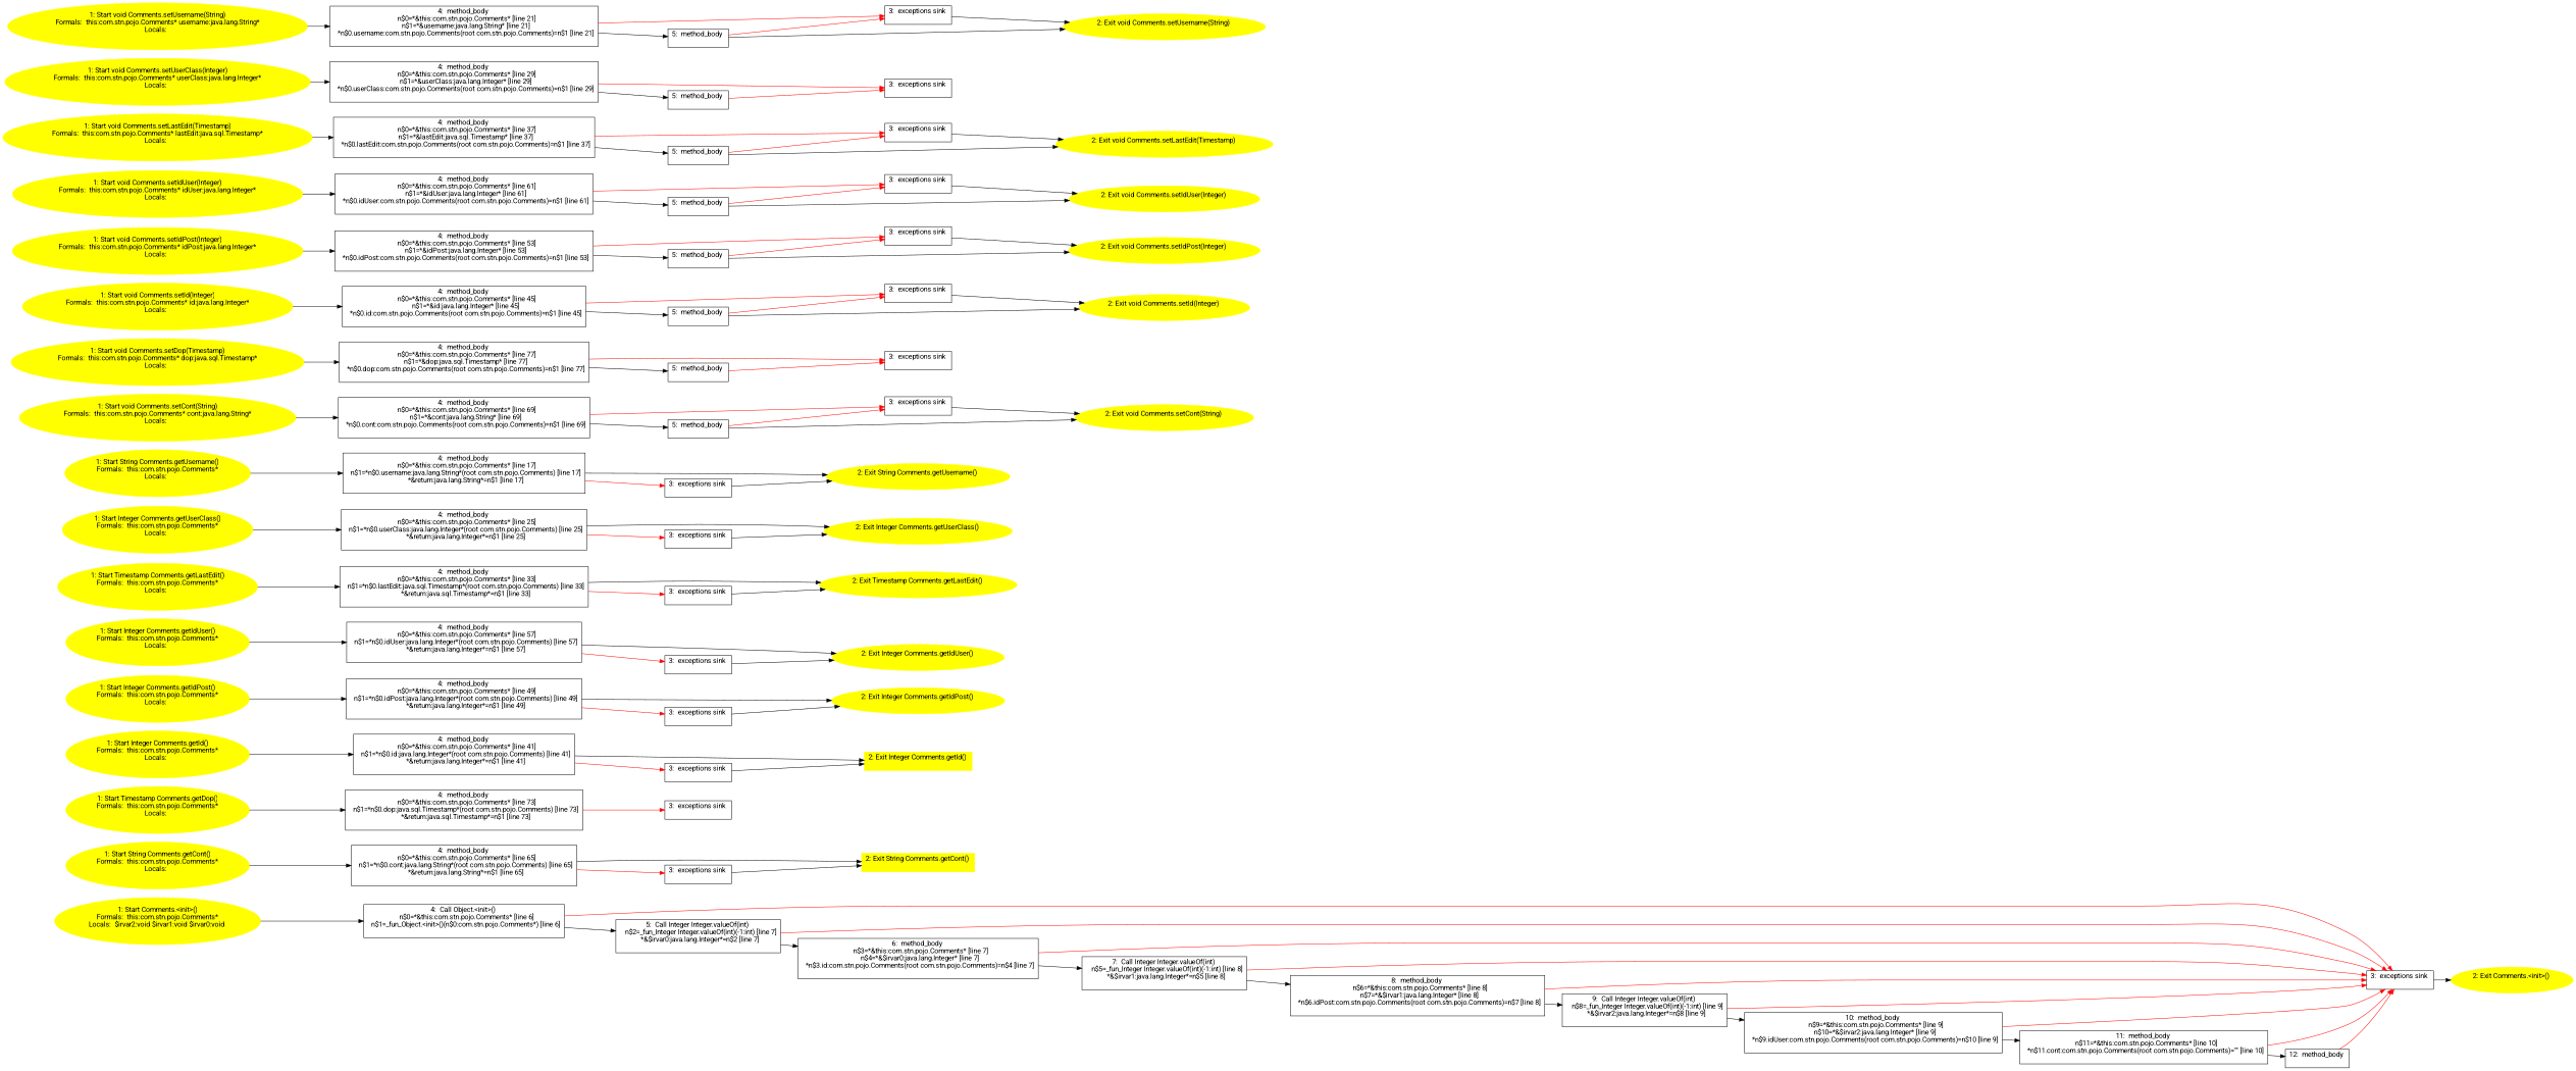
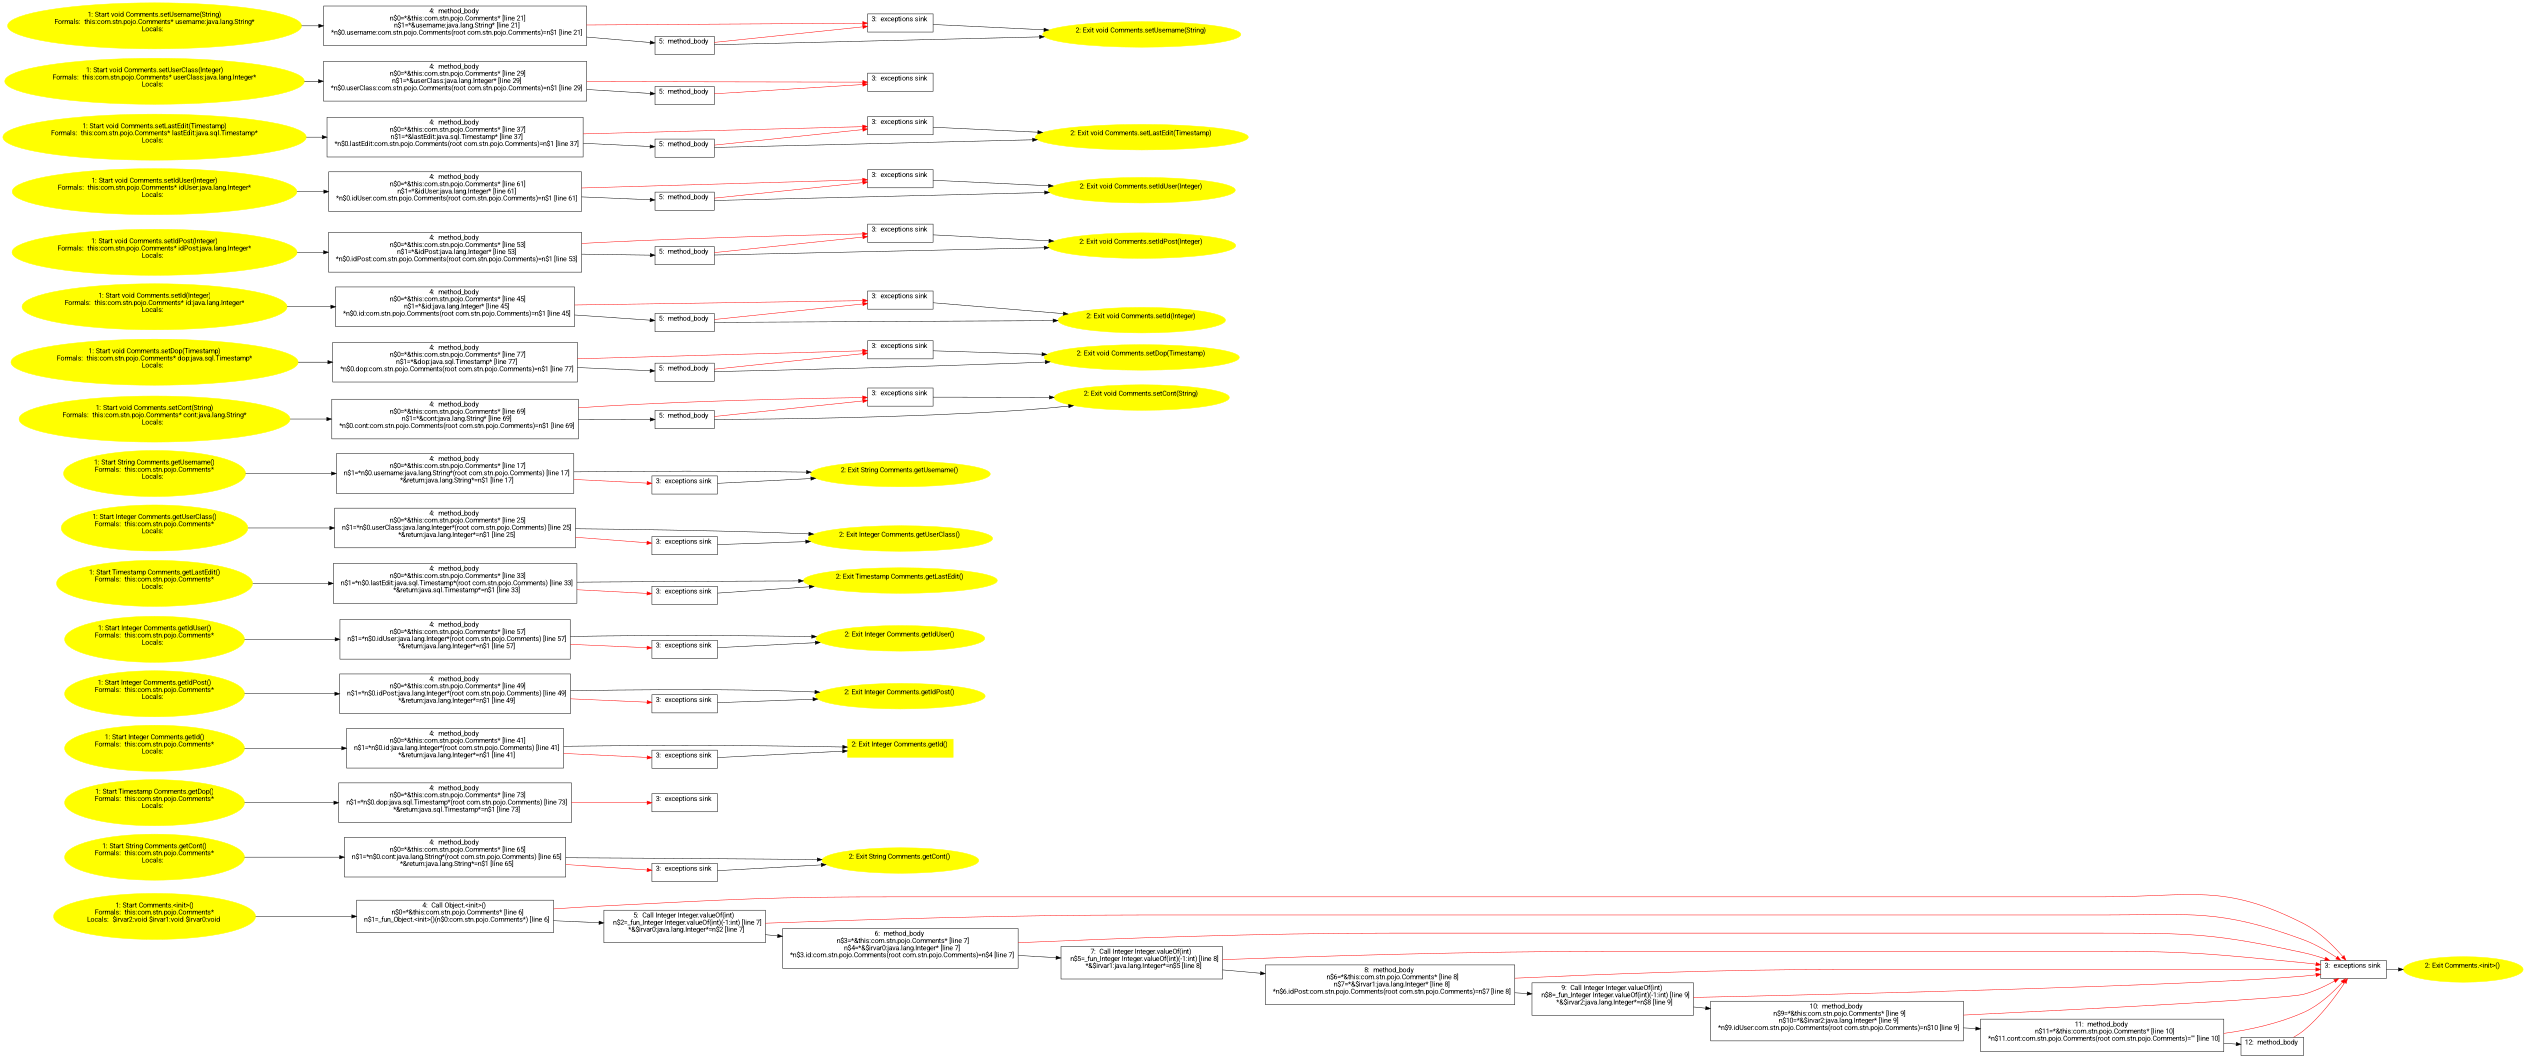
  digraph {
    fontname=Roboto
    rankdir=LR
    node [fontname=Roboto shape=box]
    edge [fontname=Roboto]
    n1 [color=yellow label="1: Start Comments.<init>()\nFormals:  this:com.stn.pojo.Comments*\nLocals:  $irvar2:void $irvar1:void $irvar0:void \n  " style=filled shape=""]
    n2 [label="4:  Call Object.<init>() \n   n$0=*&this:com.stn.pojo.Comments* [line 6]\n  n$1=_fun_Object.<init>()(n$0:com.stn.pojo.Comments*) [line 6]\n "]
    n3 [label="3:  exceptions sink \n  "]
    n4 [label="5:  Call Integer Integer.valueOf(int) \n   n$2=_fun_Integer Integer.valueOf(int)(-1:int) [line 7]\n  *&$irvar0:java.lang.Integer*=n$2 [line 7]\n "]
    n5 [color=yellow label="2: Exit Comments.<init>() \n  " style=filled shape=""]
    n6 [label="6:  method_body \n   n$3=*&this:com.stn.pojo.Comments* [line 7]\n  n$4=*&$irvar0:java.lang.Integer* [line 7]\n  *n$3.id:com.stn.pojo.Comments(root com.stn.pojo.Comments)=n$4 [line 7]\n "]
    n7 [label="7:  Call Integer Integer.valueOf(int) \n   n$5=_fun_Integer Integer.valueOf(int)(-1:int) [line 8]\n  *&$irvar1:java.lang.Integer*=n$5 [line 8]\n "]
    n8 [label="8:  method_body \n   n$6=*&this:com.stn.pojo.Comments* [line 8]\n  n$7=*&$irvar1:java.lang.Integer* [line 8]\n  *n$6.idPost:com.stn.pojo.Comments(root com.stn.pojo.Comments)=n$7 [line 8]\n "]
    n9 [label="9:  Call Integer Integer.valueOf(int) \n   n$8=_fun_Integer Integer.valueOf(int)(-1:int) [line 9]\n  *&$irvar2:java.lang.Integer*=n$8 [line 9]\n "]
    n10 [label="10:  method_body \n   n$9=*&this:com.stn.pojo.Comments* [line 9]\n  n$10=*&$irvar2:java.lang.Integer* [line 9]\n  *n$9.idUser:com.stn.pojo.Comments(root com.stn.pojo.Comments)=n$10 [line 9]\n "]
    n11 [label="11:  method_body \n   n$11=*&this:com.stn.pojo.Comments* [line 10]\n  *n$11.cont:com.stn.pojo.Comments(root com.stn.pojo.Comments)=\"\" [line 10]\n "]
    n12 [label="12:  method_body \n  "]
    n13 [color=yellow label="1: Start String Comments.getCont()\nFormals:  this:com.stn.pojo.Comments*\nLocals:  \n  " style=filled shape=""]
    n14 [label="4:  method_body \n   n$0=*&this:com.stn.pojo.Comments* [line 65]\n  n$1=*n$0.cont:java.lang.String*(root com.stn.pojo.Comments) [line 65]\n  *&return:java.lang.String*=n$1 [line 65]\n "]
-   n15 [color=yellow label="2: Exit String Comments.getCont() \n  " style=filled]
+   n15 [color=yellow label="2: Exit String Comments.getCont() \n  " style=filled shape=""]
    n16 [label="3:  exceptions sink \n  "]
    n17 [color=yellow label="1: Start Timestamp Comments.getDop()\nFormals:  this:com.stn.pojo.Comments*\nLocals:  \n  " style=filled shape=""]
    n18 [label="4:  method_body \n   n$0=*&this:com.stn.pojo.Comments* [line 73]\n  n$1=*n$0.dop:java.sql.Timestamp*(root com.stn.pojo.Comments) [line 73]\n  *&return:java.sql.Timestamp*=n$1 [line 73]\n "]
    n19 [label="3:  exceptions sink \n  "]
    n20 [color=yellow label="1: Start Integer Comments.getId()\nFormals:  this:com.stn.pojo.Comments*\nLocals:  \n  " style=filled shape=""]
    n21 [label="4:  method_body \n   n$0=*&this:com.stn.pojo.Comments* [line 41]\n  n$1=*n$0.id:java.lang.Integer*(root com.stn.pojo.Comments) [line 41]\n  *&return:java.lang.Integer*=n$1 [line 41]\n "]
    n22 [color=yellow label="2: Exit Integer Comments.getId() \n  " style=filled]
    n23 [label="3:  exceptions sink \n  "]
    n24 [color=yellow label="1: Start Integer Comments.getIdPost()\nFormals:  this:com.stn.pojo.Comments*\nLocals:  \n  " style=filled shape=""]
    n25 [label="4:  method_body \n   n$0=*&this:com.stn.pojo.Comments* [line 49]\n  n$1=*n$0.idPost:java.lang.Integer*(root com.stn.pojo.Comments) [line 49]\n  *&return:java.lang.Integer*=n$1 [line 49]\n "]
    n26 [color=yellow label="2: Exit Integer Comments.getIdPost() \n  " style=filled shape=""]
    n27 [label="3:  exceptions sink \n  "]
    n28 [color=yellow label="1: Start Integer Comments.getIdUser()\nFormals:  this:com.stn.pojo.Comments*\nLocals:  \n  " style=filled shape=""]
    n29 [label="4:  method_body \n   n$0=*&this:com.stn.pojo.Comments* [line 57]\n  n$1=*n$0.idUser:java.lang.Integer*(root com.stn.pojo.Comments) [line 57]\n  *&return:java.lang.Integer*=n$1 [line 57]\n "]
    n30 [color=yellow label="2: Exit Integer Comments.getIdUser() \n  " style=filled shape=""]
    n31 [label="3:  exceptions sink \n  "]
    n32 [color=yellow label="1: Start Timestamp Comments.getLastEdit()\nFormals:  this:com.stn.pojo.Comments*\nLocals:  \n  " style=filled shape=""]
    n33 [label="4:  method_body \n   n$0=*&this:com.stn.pojo.Comments* [line 33]\n  n$1=*n$0.lastEdit:java.sql.Timestamp*(root com.stn.pojo.Comments) [line 33]\n  *&return:java.sql.Timestamp*=n$1 [line 33]\n "]
    n34 [color=yellow label="2: Exit Timestamp Comments.getLastEdit() \n  " style=filled shape=""]
    n35 [label="3:  exceptions sink \n  "]
    n36 [color=yellow label="1: Start Integer Comments.getUserClass()\nFormals:  this:com.stn.pojo.Comments*\nLocals:  \n  " style=filled shape=""]
    n37 [label="4:  method_body \n   n$0=*&this:com.stn.pojo.Comments* [line 25]\n  n$1=*n$0.userClass:java.lang.Integer*(root com.stn.pojo.Comments) [line 25]\n  *&return:java.lang.Integer*=n$1 [line 25]\n "]
    n38 [color=yellow label="2: Exit Integer Comments.getUserClass() \n  " style=filled shape=""]
    n39 [label="3:  exceptions sink \n  "]
    n40 [color=yellow label="1: Start String Comments.getUsername()\nFormals:  this:com.stn.pojo.Comments*\nLocals:  \n  " style=filled shape=""]
    n41 [label="4:  method_body \n   n$0=*&this:com.stn.pojo.Comments* [line 17]\n  n$1=*n$0.username:java.lang.String*(root com.stn.pojo.Comments) [line 17]\n  *&return:java.lang.String*=n$1 [line 17]\n "]
    n42 [color=yellow label="2: Exit String Comments.getUsername() \n  " style=filled shape=""]
    n43 [label="3:  exceptions sink \n  "]
    n44 [color=yellow label="1: Start void Comments.setCont(String)\nFormals:  this:com.stn.pojo.Comments* cont:java.lang.String*\nLocals:  \n  " style=filled shape=""]
    n45 [label="4:  method_body \n   n$0=*&this:com.stn.pojo.Comments* [line 69]\n  n$1=*&cont:java.lang.String* [line 69]\n  *n$0.cont:com.stn.pojo.Comments(root com.stn.pojo.Comments)=n$1 [line 69]\n "]
    n46 [label="3:  exceptions sink \n  "]
    n47 [label="5:  method_body \n  "]
    n48 [color=yellow label="2: Exit void Comments.setCont(String) \n  " style=filled shape=""]
    n49 [color=yellow label="1: Start void Comments.setDop(Timestamp)\nFormals:  this:com.stn.pojo.Comments* dop:java.sql.Timestamp*\nLocals:  \n  " style=filled shape=""]
    n50 [label="4:  method_body \n   n$0=*&this:com.stn.pojo.Comments* [line 77]\n  n$1=*&dop:java.sql.Timestamp* [line 77]\n  *n$0.dop:com.stn.pojo.Comments(root com.stn.pojo.Comments)=n$1 [line 77]\n "]
    n51 [label="3:  exceptions sink \n  "]
    n52 [label="5:  method_body \n  "]
+   n53 [color=yellow label="2: Exit void Comments.setDop(Timestamp) \n  " style=filled shape=""]
    n54 [color=yellow label="1: Start void Comments.setId(Integer)\nFormals:  this:com.stn.pojo.Comments* id:java.lang.Integer*\nLocals:  \n  " style=filled shape=""]
    n55 [label="4:  method_body \n   n$0=*&this:com.stn.pojo.Comments* [line 45]\n  n$1=*&id:java.lang.Integer* [line 45]\n  *n$0.id:com.stn.pojo.Comments(root com.stn.pojo.Comments)=n$1 [line 45]\n "]
    n56 [label="3:  exceptions sink \n  "]
    n57 [label="5:  method_body \n  "]
    n58 [color=yellow label="2: Exit void Comments.setId(Integer) \n  " style=filled shape=""]
    n59 [color=yellow label="1: Start void Comments.setIdPost(Integer)\nFormals:  this:com.stn.pojo.Comments* idPost:java.lang.Integer*\nLocals:  \n  " style=filled shape=""]
    n60 [label="4:  method_body \n   n$0=*&this:com.stn.pojo.Comments* [line 53]\n  n$1=*&idPost:java.lang.Integer* [line 53]\n  *n$0.idPost:com.stn.pojo.Comments(root com.stn.pojo.Comments)=n$1 [line 53]\n "]
    n61 [label="3:  exceptions sink \n  "]
    n62 [label="5:  method_body \n  "]
    n63 [color=yellow label="2: Exit void Comments.setIdPost(Integer) \n  " style=filled shape=""]
    n64 [color=yellow label="1: Start void Comments.setIdUser(Integer)\nFormals:  this:com.stn.pojo.Comments* idUser:java.lang.Integer*\nLocals:  \n  " style=filled shape=""]
    n65 [label="4:  method_body \n   n$0=*&this:com.stn.pojo.Comments* [line 61]\n  n$1=*&idUser:java.lang.Integer* [line 61]\n  *n$0.idUser:com.stn.pojo.Comments(root com.stn.pojo.Comments)=n$1 [line 61]\n "]
    n66 [label="3:  exceptions sink \n  "]
    n67 [label="5:  method_body \n  "]
    n68 [color=yellow label="2: Exit void Comments.setIdUser(Integer) \n  " style=filled shape=""]
    n69 [color=yellow label="1: Start void Comments.setLastEdit(Timestamp)\nFormals:  this:com.stn.pojo.Comments* lastEdit:java.sql.Timestamp*\nLocals:  \n  " style=filled shape=""]
    n70 [label="4:  method_body \n   n$0=*&this:com.stn.pojo.Comments* [line 37]\n  n$1=*&lastEdit:java.sql.Timestamp* [line 37]\n  *n$0.lastEdit:com.stn.pojo.Comments(root com.stn.pojo.Comments)=n$1 [line 37]\n "]
    n71 [label="3:  exceptions sink \n  "]
    n72 [label="5:  method_body \n  "]
    n73 [color=yellow label="2: Exit void Comments.setLastEdit(Timestamp) \n  " style=filled shape=""]
    n74 [color=yellow label="1: Start void Comments.setUserClass(Integer)\nFormals:  this:com.stn.pojo.Comments* userClass:java.lang.Integer*\nLocals:  \n  " style=filled shape=""]
    n75 [label="4:  method_body \n   n$0=*&this:com.stn.pojo.Comments* [line 29]\n  n$1=*&userClass:java.lang.Integer* [line 29]\n  *n$0.userClass:com.stn.pojo.Comments(root com.stn.pojo.Comments)=n$1 [line 29]\n "]
    n76 [label="3:  exceptions sink \n  "]
    n77 [label="5:  method_body \n  "]
    n78 [color=yellow label="1: Start void Comments.setUsername(String)\nFormals:  this:com.stn.pojo.Comments* username:java.lang.String*\nLocals:  \n  " style=filled shape=""]
    n79 [label="4:  method_body \n   n$0=*&this:com.stn.pojo.Comments* [line 21]\n  n$1=*&username:java.lang.String* [line 21]\n  *n$0.username:com.stn.pojo.Comments(root com.stn.pojo.Comments)=n$1 [line 21]\n "]
    n80 [label="3:  exceptions sink \n  "]
    n81 [label="5:  method_body \n  "]
    n82 [color=yellow label="2: Exit void Comments.setUsername(String) \n  " style=filled shape=""]
    n1 -> n2
    n2 -> n3 [color=red]
    n2 -> n4
    n3 -> n5
    n4 -> n3 [color=red]
    n4 -> n6
    n6 -> n3 [color=red]
    n6 -> n7
    n7 -> n3 [color=red]
    n7 -> n8
    n8 -> n3 [color=red]
    n8 -> n9
    n9 -> n3 [color=red]
    n9 -> n10
    n10 -> n3 [color=red]
    n10 -> n11
    n11 -> n3 [color=red]
    n11 -> n12
    n12 -> n3 [color=red]
    n13 -> n14
    n14 -> n15
    n14 -> n16 [color=red]
    n16 -> n15
    n17 -> n18
    n18 -> n19 [color=red]
    n20 -> n21
    n21 -> n22
    n21 -> n23 [color=red]
    n23 -> n22
    n24 -> n25
    n25 -> n26
    n25 -> n27 [color=red]
    n27 -> n26
    n28 -> n29
    n29 -> n30
    n29 -> n31 [color=red]
    n31 -> n30
    n32 -> n33
    n33 -> n34
    n33 -> n35 [color=red]
    n35 -> n34
    n36 -> n37
    n37 -> n38
    n37 -> n39 [color=red]
    n39 -> n38
    n40 -> n41
    n41 -> n42
    n41 -> n43 [color=red]
    n43 -> n42
    n44 -> n45
    n45 -> n46 [color=red]
    n45 -> n47
    n46 -> n48
    n47 -> n46 [color=red]
    n47 -> n48
    n49 -> n50
    n50 -> n51 [color=red]
    n50 -> n52
+   n51 -> n53
    n52 -> n51 [color=red]
+   n52 -> n53
    n54 -> n55
    n55 -> n56 [color=red]
    n55 -> n57
    n56 -> n58
    n57 -> n56 [color=red]
    n57 -> n58
    n59 -> n60
    n60 -> n61 [color=red]
    n60 -> n62
    n61 -> n63
    n62 -> n61 [color=red]
    n62 -> n63
    n64 -> n65
    n65 -> n66 [color=red]
    n65 -> n67
    n66 -> n68
    n67 -> n66 [color=red]
    n67 -> n68
    n69 -> n70
    n70 -> n71 [color=red]
    n70 -> n72
    n71 -> n73
    n72 -> n71 [color=red]
    n72 -> n73
    n74 -> n75
    n75 -> n76 [color=red]
    n75 -> n77
    n77 -> n76 [color=red]
    n78 -> n79
    n79 -> n80 [color=red]
    n79 -> n81
    n80 -> n82
    n81 -> n80 [color=red]
    n81 -> n82
  }
